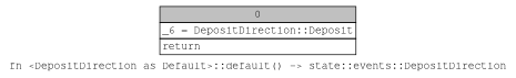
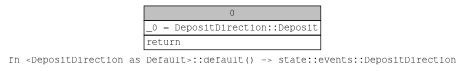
  digraph {
    fontname="Courier, monospace"
    label=<fn &lt;DepositDirection as Default&gt;::default() -&gt; state::events::DepositDirection<br align="left"/>>
-   n1 [fontname="Courier, monospace" label=<<table border="0" cellborder="1" cellspacing="0"><tr><td bgcolor="gray" align="center" colspan="1">0</td></tr><tr><td align="left" balign="left">_6 = DepositDirection::Deposit<br/></td></tr><tr><td align="left">return</td></tr></table>> shape=none]
+   n1 [fontname="Courier, monospace" label=<<table border="0" cellborder="1" cellspacing="0"><tr><td bgcolor="gray" align="center" colspan="1">0</td></tr><tr><td align="left" balign="left">_0 = DepositDirection::Deposit<br/></td></tr><tr><td align="left">return</td></tr></table>> shape=none]
  }
